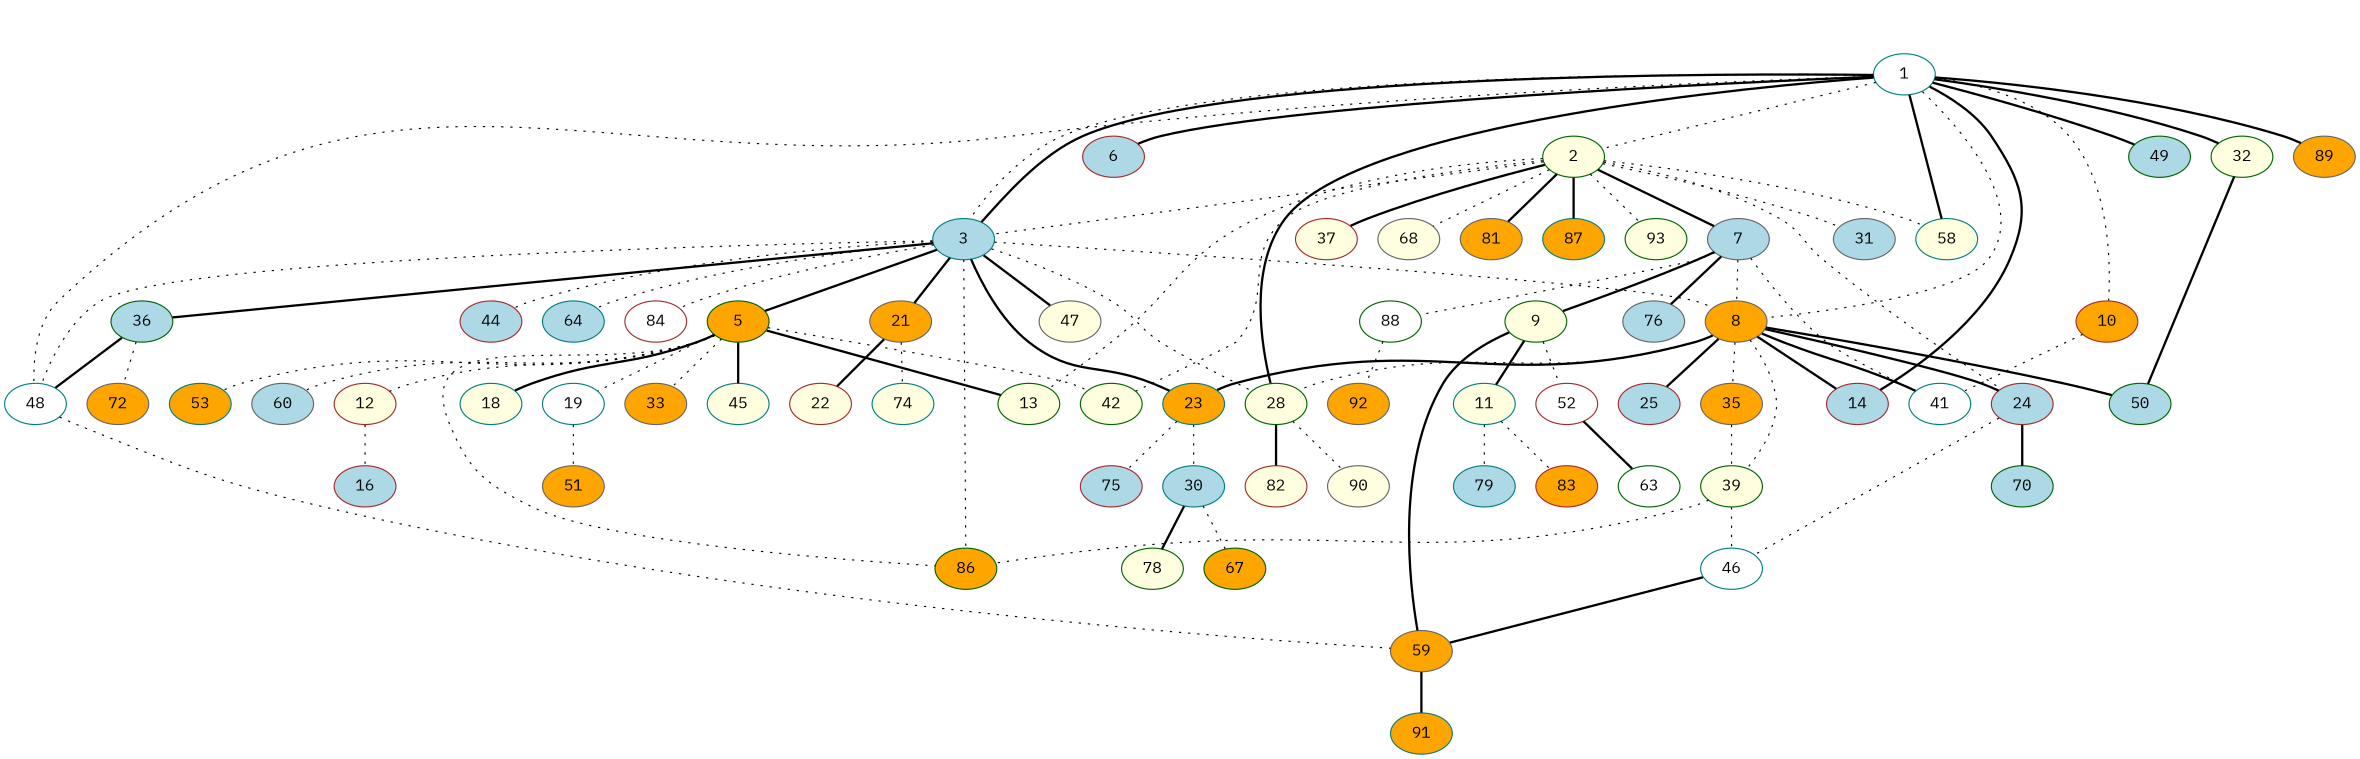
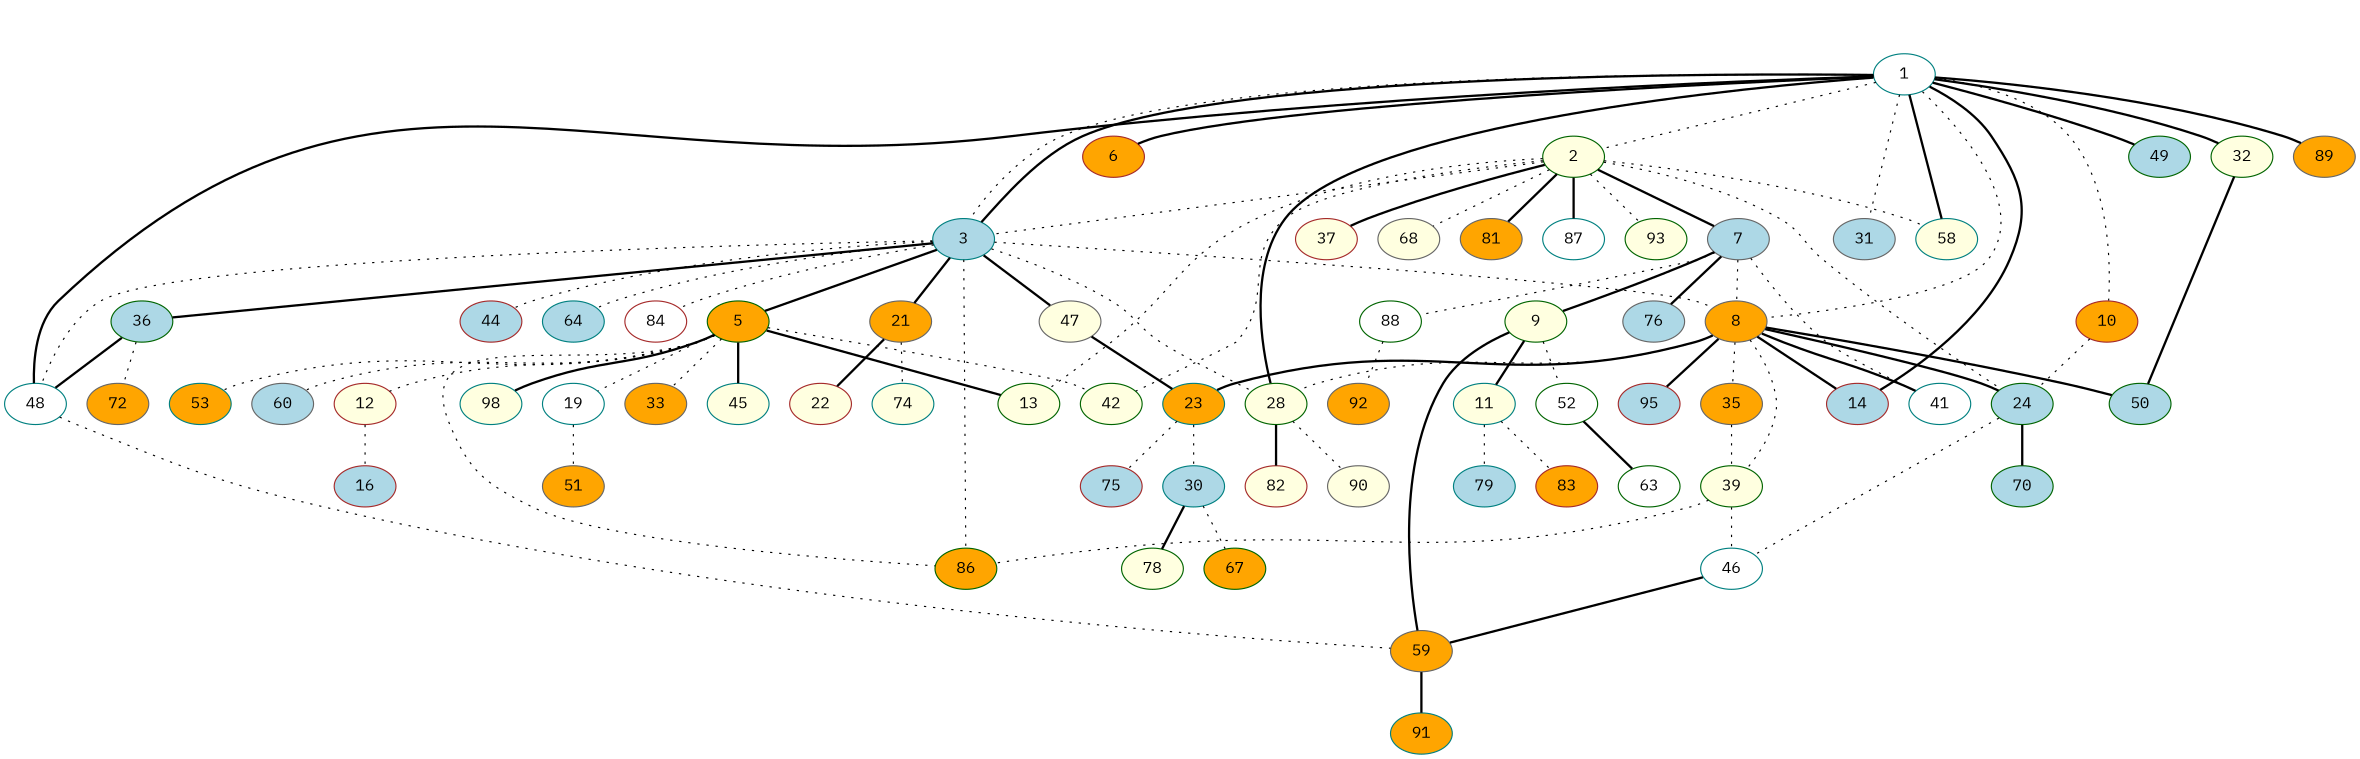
  graph {
    fontname="IBM Plex Mono"
    node [color=teal fillcolor=lightyellow fontname="IBM Plex Mono" style=filled]
    edge [fontname="IBM Plex Mono" style=dotted]
    1 [fillcolor=white super="+27"]
    2 [color=darkgreen super="+4"]
    3 [fillcolor=lightblue super="+38"]
-   6 [color=brown fillcolor=lightblue]
+   6 [color=brown fillcolor=orange]
    8 [color=gray40 fillcolor=orange super="+17"]
    10 [color=brown fillcolor=orange super="+26"]
    14 [color=brown fillcolor=lightblue super="+34"]
    28 [color=darkgreen super="+43"]
    31 [color=gray40 fillcolor=lightblue]
    32 [color=darkgreen]
    48 [fillcolor=white super="+57"]
    49 [color=darkgreen fillcolor=lightblue]
    58
    89 [color=gray40 fillcolor=orange]
    7 [color=gray40 fillcolor=lightblue super="+15"]
    13 [color=darkgreen]
-   24 [color=brown fillcolor=lightblue super="+66"]
+   24 [color=darkgreen fillcolor=lightblue super="+66"]
    37 [color=brown]
    42 [color=darkgreen super="+73"]
    68 [color=gray40]
    81 [color=gray40 fillcolor=orange]
-   87 [fillcolor=orange]
+   87 [fillcolor=white]
    93 [color=darkgreen]
    5 [color=darkgreen fillcolor=orange super="+40"]
    21 [color=gray40 fillcolor=orange super="+29"]
    23 [fillcolor=orange super="+71"]
    36 [color=darkgreen fillcolor=lightblue super="+77"]
    44 [color=brown fillcolor=lightblue]
    47 [color=gray40 super="+54"]
    64 [fillcolor=lightblue]
    84 [color=brown fillcolor=white]
    86 [color=darkgreen fillcolor=orange]
    41 [fillcolor=white]
-   25 [color=brown fillcolor=lightblue]
+   25 [color=brown fillcolor=lightblue label=95]
    35 [color=gray40 fillcolor=orange]
    39 [color=darkgreen super="+61"]
    50 [color=darkgreen fillcolor=lightblue super="+65"]
    82 [color=brown]
    90 [color=gray40]
    59 [color=gray40 fillcolor=orange]
    9 [color=darkgreen super="+56"]
    76 [color=gray40 fillcolor=lightblue]
    88 [color=darkgreen fillcolor=white]
    46 [fillcolor=white]
    70 [color=darkgreen fillcolor=lightblue]
    12 [color=brown super="+55"]
-   18
+   18 [label=98]
    19 [fillcolor=white super="+20"]
    33 [color=gray40 fillcolor=orange]
    45 [super="+80"]
    53 [fillcolor=orange]
    60 [color=gray40 fillcolor=lightblue super="+62"]
    22 [color=brown]
    74
    30 [fillcolor=lightblue]
    75 [color=brown fillcolor=lightblue]
    72 [color=gray40 fillcolor=orange]
    16 [color=brown fillcolor=lightblue]
    51 [color=gray40 fillcolor=orange]
    11 [super="+69"]
-   52 [color=brown fillcolor=white]
+   52 [color=darkgreen fillcolor=white]
    92 [color=gray40 fillcolor=orange]
    79 [fillcolor=lightblue]
    83 [color=brown fillcolor=orange]
    63 [color=darkgreen fillcolor=white]
    91 [fillcolor=orange]
    67 [color=darkgreen fillcolor=orange super="+85"]
    78 [color=darkgreen]
    1 -- 2
    1 -- 3
    1 -- 3 [style=bold]
    1 -- 6 [style=bold]
    1 -- 8
    1 -- 10
    1 -- 14 [style=bold]
    1 -- 28 [style=bold]
-   2 -- 31
+   1 -- 31
    1 -- 32 [style=bold]
-   1 -- 48
+   1 -- 48 [style=bold]
    1 -- 49 [style=bold]
    1 -- 58 [style=bold]
    1 -- 89 [style=bold]
    2 -- 3
    2 -- 58
    2 -- 7 [style=bold]
    2 -- 13
    2 -- 24
    2 -- 37 [style=bold]
    2 -- 42
    2 -- 68
    2 -- 81 [style=bold]
    2 -- 87 [style=bold]
    2 -- 93
    3 -- 8
    3 -- 28
    3 -- 48
    3 -- 5 [style=bold]
    3 -- 21 [style=bold]
-   3 -- 23 [style=bold]
+   47 -- 23 [style=bold]
    3 -- 36 [style=bold]
    3 -- 44
    3 -- 47 [style=bold]
    3 -- 64
    3 -- 84
    3 -- 86 [weight=2]
    8 -- 14 [style=bold]
    8 -- 28
    8 -- 24 [style=bold]
    8 -- 23 [style=bold]
    8 -- 41 [style=bold]
    8 -- 25 [style=bold]
    8 -- 35
    8 -- 39
    8 -- 50 [style=bold]
-   10 -- 41
+   10 -- 24
    28 -- 82 [style=bold]
    28 -- 90
    32 -- 50 [style=bold]
    48 -- 59
    7 -- 8
    7 -- 41
    7 -- 9 [style=bold]
    7 -- 76 [style=bold]
    7 -- 88
    24 -- 46
    24 -- 70 [style=bold]
    5 -- 13 [style=bold weight=2]
    5 -- 42
    5 -- 86
    5 -- 12
    5 -- 18 [style=bold]
    5 -- 19
    5 -- 33
    5 -- 45 [style=bold weight=2]
    5 -- 53
    5 -- 60
    21 -- 22 [style=bold]
    21 -- 74
    23 -- 30
    23 -- 75
    36 -- 48 [style=bold]
    36 -- 72
    35 -- 39
    39 -- 86
    39 -- 46
    59 -- 91 [style=bold]
    9 -- 59 [style=bold]
    9 -- 11 [style=bold]
    9 -- 52
    88 -- 92
    46 -- 59 [style=bold]
    12 -- 16
    19 -- 51
    30 -- 67
    30 -- 78 [style=bold]
    11 -- 79
    11 -- 83
    52 -- 63 [style=bold]
  }
